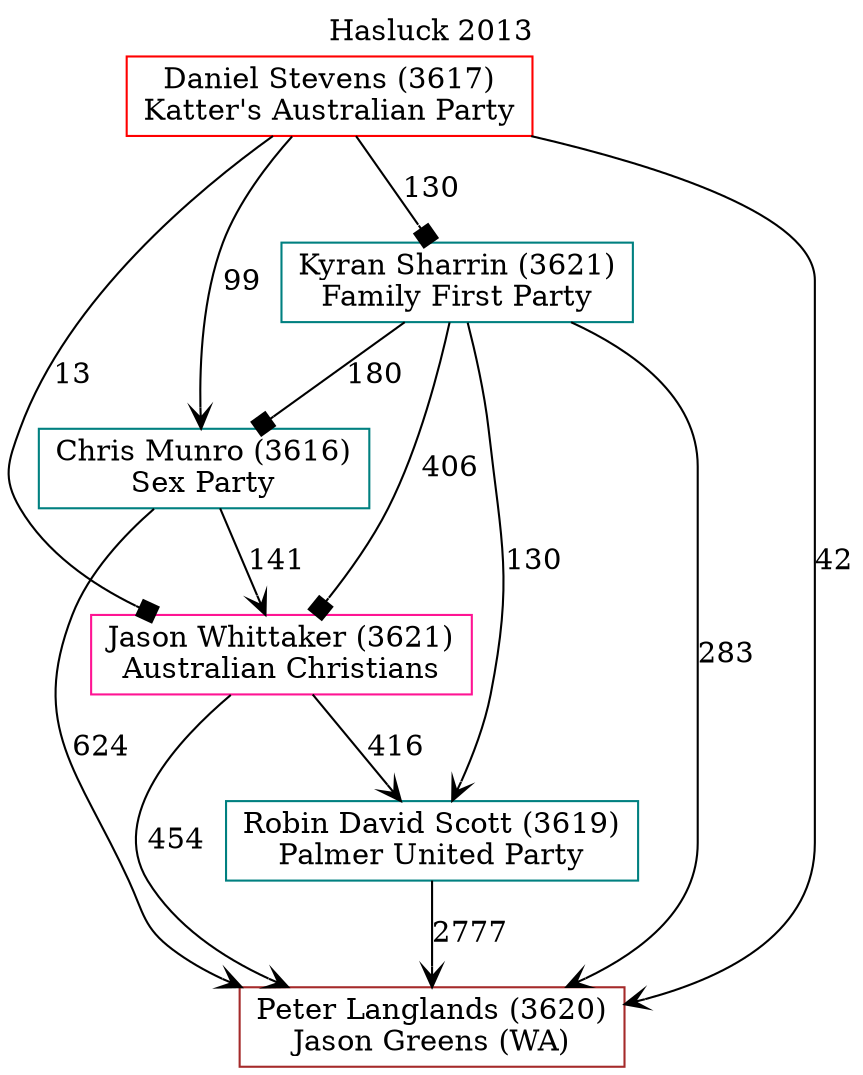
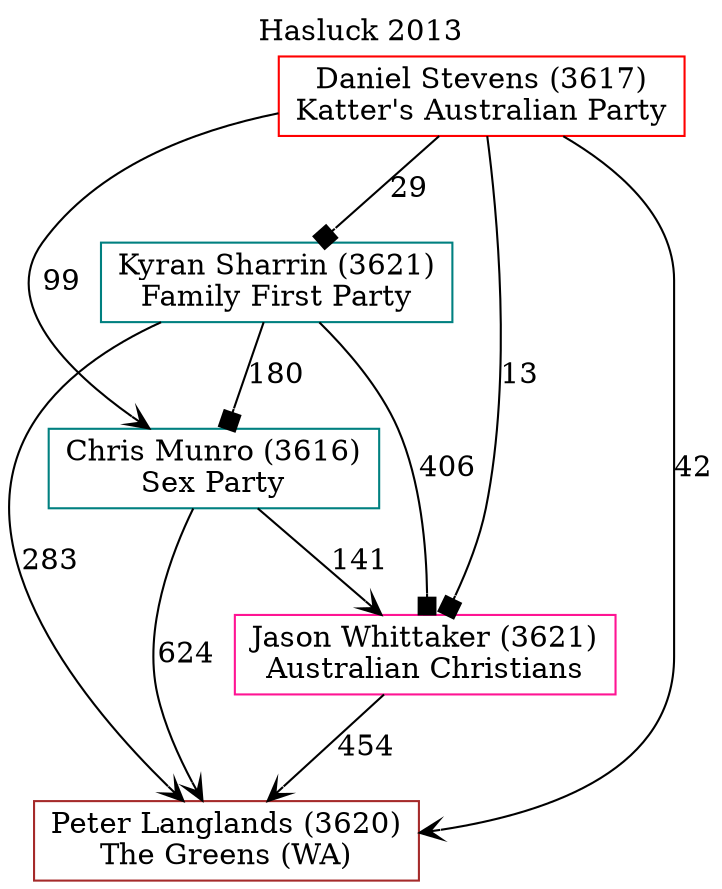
  digraph {
    label="Hasluck 2013"
    labelloc=t
    mclimit=10
    node [color=teal shape=box]
    edge [arrowhead=vee]
    n1 [label="Chris Munro (3616)\nSex Party"]
    n2 [color=deeppink label="Jason Whittaker (3621)\nAustralian Christians"]
-   n3 [color=brown label="Peter Langlands (3620)\nJason Greens (WA)"]
-   n4 [label="Robin David Scott (3619)\nPalmer United Party"]
+   n3 [color=brown label="Peter Langlands (3620)\nThe Greens (WA)"]
    n5 [color=red label="Daniel Stevens (3617)\nKatter's Australian Party"]
    n6 [label="Kyran Sharrin (3621)\nFamily First Party"]
    n1 -> n2 [label=141]
    n1 -> n3 [label=624]
    n2 -> n3 [label=454]
-   n2 -> n4 [label=416]
-   n4 -> n3 [label=2777]
    n5 -> n1 [label=99]
    n5 -> n2 [arrowhead=box label=13]
    n5 -> n3 [label=42]
-   n5 -> n6 [arrowhead=box label=130]
+   n5 -> n6 [arrowhead=box label=29]
    n6 -> n1 [arrowhead=box label=180]
    n6 -> n2 [arrowhead=box label=406]
    n6 -> n3 [label=283]
-   n6 -> n4 [label=130]
  }
